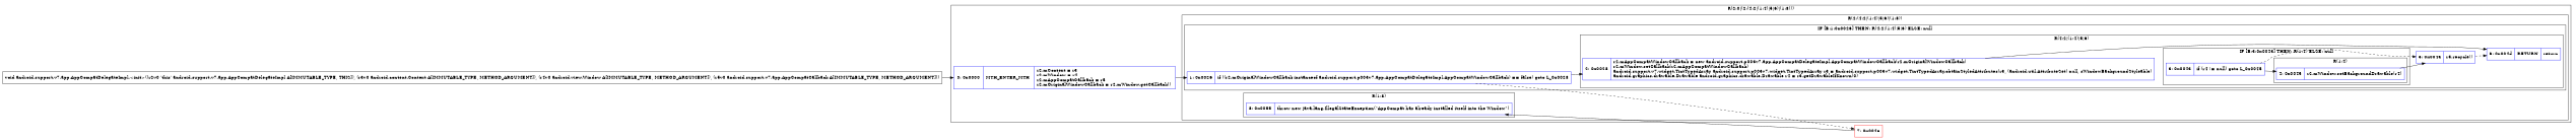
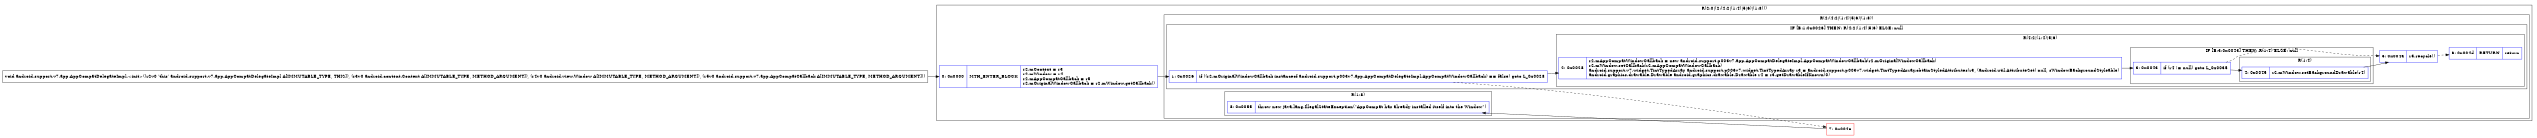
  digraph {
    rankdir=LR
    node [color=blue shape=record]
    n1 [label="{4\:\ 0x0045|r2.mWindow.setBackgroundDrawable(r4)\l}"]
-   n2 [label="{3\:\ 0x0043|if (r4 != null) goto L_0x0045\l}"]
+   n2 [label="{3\:\ 0x0043|if (r4 != null) goto L_0x0035\l}"]
    n3 [label="{2\:\ 0x0028|r2.mAppCompatWindowCallback = new android.support.p003v7.app.AppCompatDelegateImpl.AppCompatWindowCallback(r2.mOriginalWindowCallback)\lr2.mWindow.setCallback(r2.mAppCompatWindowCallback)\landroid.support.v7.widget.TintTypedArray android.support.p003v7.widget.TintTypedArray r3 = android.support.p003v7.widget.TintTypedArray.obtainStyledAttributes(r3, (android.util.AttributeSet) null, sWindowBackgroundStyleable)\landroid.graphics.drawable.Drawable android.graphics.drawable.Drawable r4 = r3.getDrawableIfKnown(0)\l}"]
    n4 [label="{5\:\ 0x004a|r3.recycle()\l}"]
    n5 [label="{6\:\ 0x004d|RETURN\l|return\l}"]
    n6 [label="{1\:\ 0x0026|if ((r2.mOriginalWindowCallback instanceof android.support.p003v7.app.AppCompatDelegateImpl.AppCompatWindowCallback) == false) goto L_0x0028\l}"]
    n7 [label="{8\:\ 0x0055|throw new java.lang.IllegalStateException(\"AppCompat has already installed itself into the Window\")\l}"]
-   n8 [label="{0\:\ 0x0000|MTH_ENTER_MTH\l|r2.mContext = r3\lr2.mWindow = r4\lr2.mAppCompatCallback = r5\lr2.mOriginalWindowCallback = r2.mWindow.getCallback()\l}"]
+   n8 [label="{0\:\ 0x0000|MTH_ENTER_BLOCK\l|r2.mContext = r3\lr2.mWindow = r4\lr2.mAppCompatCallback = r5\lr2.mOriginalWindowCallback = r2.mWindow.getCallback()\l}"]
    n9 [color=red label="{7\:\ 0x004e}"]
    n10 [label="{void android.support.v7.app.AppCompatDelegateImpl.\<init\>((r2v0 'this' android.support.v7.app.AppCompatDelegateImpl A[IMMUTABLE_TYPE, THIS]), (r3v0 android.content.Context A[IMMUTABLE_TYPE, METHOD_ARGUMENT]), (r4v0 android.view.Window A[IMMUTABLE_TYPE, METHOD_ARGUMENT]), (r5v0 android.support.v7.app.AppCompatCallback A[IMMUTABLE_TYPE, METHOD_ARGUMENT])) }" color=""]
    subgraph cluster_1 {
      label="R(2:0|(2:(4:2|(1:4)|5|6)|(1:8)))"
      n8
      subgraph cluster_2 {
        label="R(2:(4:2|(1:4)|5|6)|(1:8))"
        subgraph cluster_3 {
          label="IF [B:1:0x0026] THEN: R(4:2|(1:4)|5|6) ELSE: null"
          n6
          subgraph cluster_4 {
            label="R(4:2|(1:4)|5|6)"
            n3
            n4
            n5
            subgraph cluster_5 {
              label="IF [B:3:0x0043] THEN: R(1:4) ELSE: null"
              n2
              subgraph cluster_6 {
                label="R(1:4)"
                n1
              }
            }
          }
        }
        subgraph cluster_7 {
          label="R(1:8)"
          n7
        }
      }
    }
    n1 -> n4
    n2 -> n1
    n2 -> n4 [style=dashed]
-   n3 -> n5
+   n3 -> n2
    n4 -> n5 [style=dashed]
    n6 -> n3
    n6 -> n9 [style=dashed]
    n8 -> n6
    n9 -> n7
    n10 -> n8
  }
